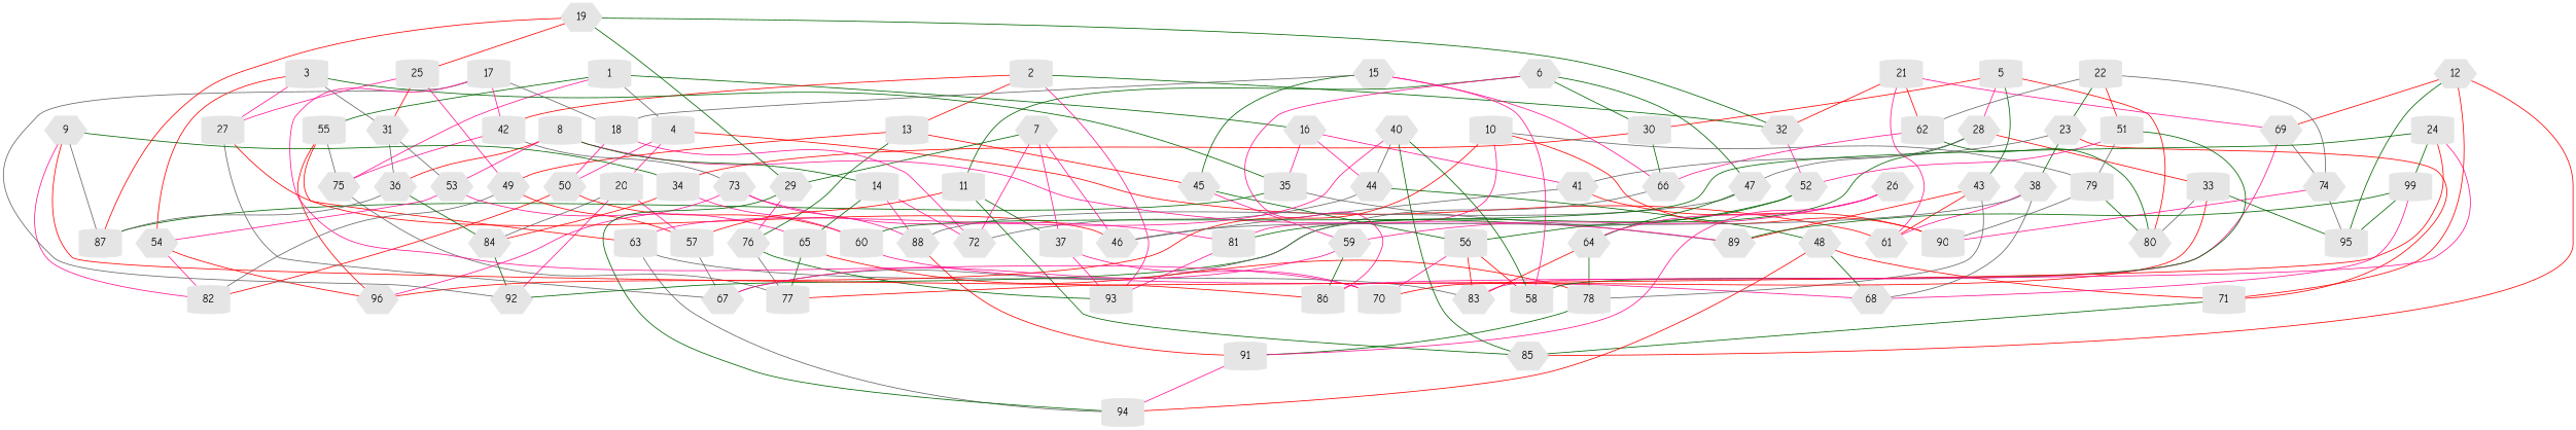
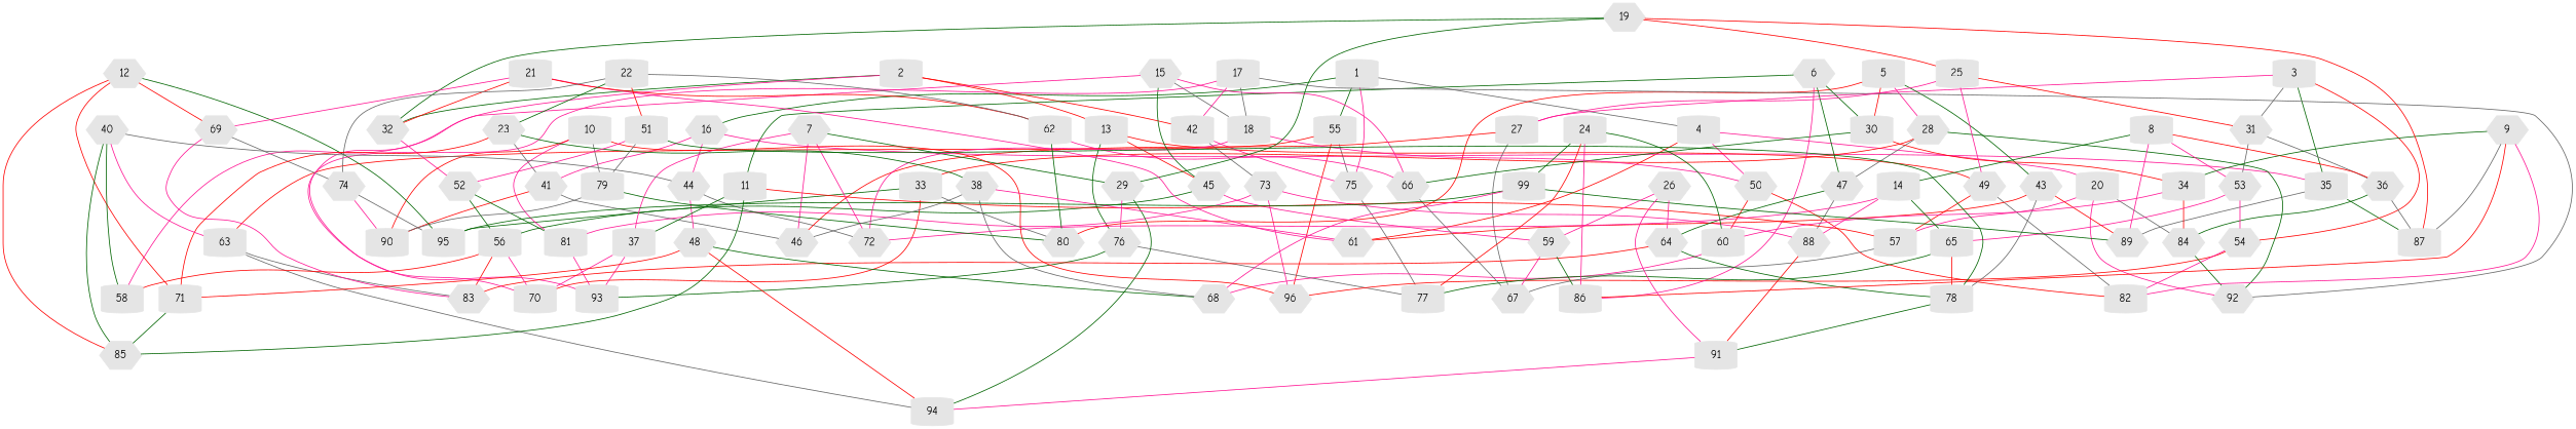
  graph {
    fontname="Comic Neue"
    node [color=gray90 fontname="Comic Neue" shape=cylinder style=filled]
    edge [color=deeppink fontname="Comic Neue"]
    1
    4
    16 [shape=hexagon]
    55
    75 [shape=hexagon]
    20
    50 [shape=hexagon]
    61 [shape=hexagon]
    35
    41 [shape=hexagon]
    44 [shape=hexagon]
    96 [shape=hexagon]
    63
    77
    2
    13
    32 [shape=hexagon]
    42
    93
    45 [shape=hexagon]
    49 [shape=hexagon]
    76 [shape=hexagon]
    52 [shape=hexagon]
    73 [shape=hexagon]
    3
    27
    31 [shape=hexagon]
    54 [shape=hexagon]
    46 [shape=hexagon]
    67 [shape=hexagon]
    36 [shape=hexagon]
    53 [shape=hexagon]
    89 [shape=hexagon]
    87
    82
    57
    92 [shape=hexagon]
    84 [shape=hexagon]
    60
    28 [shape=hexagon]
    5
    30
    43 [shape=hexagon]
    80 [shape=hexagon]
    47 [shape=hexagon]
    33
    34
    66 [shape=hexagon]
    78
    6 [shape=hexagon]
    11
    86
    37
    85 [shape=hexagon]
    88 [shape=hexagon]
    64 [shape=hexagon]
    7 [shape=hexagon]
    29 [shape=hexagon]
    72 [shape=hexagon]
    94
    70
    8
    14
    65
    9 [shape=hexagon]
    10
    79
    81
    90
    12 [shape=hexagon]
    69 [shape=hexagon]
    71
    95
    74 [shape=hexagon]
    83 [shape=hexagon]
    59 [shape=hexagon]
    56
    91
    15 [shape=hexagon]
    18
    58
    48 [shape=hexagon]
    17
    19 [shape=hexagon]
    25
    21
    62
    22
    23 [shape=hexagon]
    51
    38 [shape=hexagon]
    68 [shape=hexagon]
    24
    n94 [label=99]
    26 [shape=hexagon]
    40 [shape=hexagon]
    1 -- 4 [color=gray40]
    1 -- 16 [color=darkgreen]
    1 -- 55 [color=darkgreen]
    1 -- 75
    4 -- 20
    4 -- 50
    4 -- 61 [color=red]
    16 -- 35
    16 -- 41
    16 -- 44
    55 -- 75 [color=gray40]
    55 -- 96 [color=red]
    55 -- 63 [color=red]
    75 -- 77 [color=gray40]
    20 -- 57
    20 -- 92
    20 -- 84 [color=gray40]
    50 -- 82 [color=red]
    50 -- 60 [color=red]
    35 -- 89 [color=gray40]
    35 -- 87 [color=darkgreen]
    41 -- 46 [color=gray40]
    41 -- 90 [color=red]
    44 -- 72 [color=gray40]
-   44 -- 48 [color=darkgreen]
+   44 -- 48
    63 -- 94 [color=gray40]
    63 -- 83 [color=gray40]
    2 -- 13 [color=red]
    2 -- 32 [color=darkgreen]
    2 -- 42 [color=red]
    2 -- 93
    13 -- 45 [color=red]
    13 -- 49 [color=red]
    13 -- 76 [color=darkgreen]
    32 -- 52
    42 -- 75
    42 -- 73 [color=gray40]
    45 -- 59
    45 -- 56 [color=darkgreen]
    49 -- 82 [color=gray40]
    49 -- 57 [color=red]
    76 -- 77 [color=gray40]
    76 -- 93 [color=darkgreen]
    52 -- 81 [color=darkgreen]
    52 -- 56 [color=darkgreen]
    73 -- 96
    73 -- 88
    73 -- 81
    3 -- 35 [color=darkgreen]
    3 -- 27
    3 -- 31 [color=gray40]
    3 -- 54 [color=red]
    27 -- 46 [color=red]
    27 -- 67 [color=gray40]
    31 -- 36 [color=gray40]
    31 -- 53 [color=gray40]
    54 -- 96 [color=red]
    54 -- 82
    36 -- 87 [color=gray40]
    36 -- 84 [color=darkgreen]
    53 -- 54
    53 -- 65
    57 -- 67 [color=gray40]
    84 -- 92 [color=darkgreen]
    60 -- 68
    28 -- 92 [color=darkgreen]
    28 -- 47 [color=gray40]
    28 -- 33 [color=red]
    5 -- 28
    5 -- 30 [color=red]
    5 -- 43 [color=darkgreen]
    5 -- 80 [color=red]
    30 -- 34 [color=red]
    30 -- 66 [color=darkgreen]
    43 -- 61 [color=red]
    43 -- 89 [color=red]
    43 -- 78 [color=gray40]
    47 -- 88 [color=gray40]
    47 -- 64 [color=darkgreen]
    33 -- 80 [color=gray40]
    33 -- 70 [color=red]
    33 -- 95 [color=darkgreen]
    34 -- 84 [color=red]
    34 -- 60
    66 -- 67 [color=gray40]
    78 -- 91 [color=darkgreen]
    6 -- 30 [color=darkgreen]
    6 -- 47 [color=darkgreen]
    6 -- 11 [color=darkgreen]
    6 -- 86
    11 -- 57 [color=red]
    11 -- 37 [color=darkgreen]
    11 -- 85 [color=darkgreen]
    37 -- 93
    37 -- 70
    88 -- 91 [color=red]
    64 -- 78 [color=darkgreen]
    64 -- 83 [color=red]
    7 -- 46
    7 -- 37
    7 -- 29 [color=darkgreen]
    7 -- 72
    29 -- 76
    29 -- 94 [color=darkgreen]
    8 -- 36 [color=red]
    8 -- 53
    8 -- 89
    8 -- 14 [color=darkgreen]
    14 -- 88
    14 -- 72
    14 -- 65 [color=darkgreen]
    65 -- 77 [color=darkgreen]
    65 -- 78 [color=red]
    9 -- 87 [color=gray40]
    9 -- 82
    9 -- 34 [color=darkgreen]
    9 -- 86 [color=red]
    10 -- 96 [color=red]
    10 -- 79 [color=gray40]
    10 -- 81
    10 -- 90 [color=red]
    79 -- 80 [color=darkgreen]
    79 -- 90 [color=gray40]
    81 -- 93
    12 -- 85 [color=red]
    12 -- 69 [color=red]
    12 -- 71 [color=red]
    12 -- 95 [color=darkgreen]
    69 -- 74 [color=gray40]
    69 -- 83
    71 -- 85 [color=darkgreen]
    74 -- 90
    74 -- 95 [color=gray40]
    59 -- 67
    59 -- 86 [color=darkgreen]
    56 -- 70
    56 -- 83 [color=red]
    56 -- 58 [color=red]
    91 -- 94
    15 -- 45 [color=darkgreen]
    15 -- 66
    15 -- 18 [color=gray40]
    15 -- 58
    18 -- 50
    18 -- 72
    48 -- 94 [color=red]
    48 -- 71 [color=red]
    48 -- 68 [color=darkgreen]
    17 -- 42
    17 -- 92 [color=gray40]
    17 -- 70
    17 -- 18 [color=gray40]
    19 -- 32 [color=darkgreen]
    19 -- 87 [color=red]
    19 -- 29 [color=darkgreen]
    19 -- 25 [color=red]
    25 -- 49
    25 -- 27
    25 -- 31 [color=red]
    21 -- 61
    21 -- 32 [color=red]
    21 -- 69
    21 -- 62 [color=red]
    62 -- 80 [color=darkgreen]
    62 -- 66
    22 -- 74 [color=gray40]
    22 -- 62 [color=gray40]
    22 -- 23 [color=darkgreen]
    22 -- 51 [color=red]
    23 -- 41 [color=gray40]
    23 -- 71 [color=red]
    23 -- 38 [color=darkgreen]
    51 -- 52
    51 -- 79 [color=gray40]
-   51 -- 58 [color=darkgreen]
+   51 -- 78 [color=darkgreen]
    38 -- 61
    38 -- 46 [color=gray40]
    38 -- 68 [color=gray40]
    24 -- 77 [color=red]
    24 -- 60 [color=darkgreen]
    24 -- 86
    24 -- n94 [color=darkgreen]
    n94 -- 89 [color=darkgreen]
    n94 -- 95 [color=darkgreen]
    n94 -- 68
    26 -- 64
    26 -- 59
    26 -- 91
    40 -- 44 [color=gray40]
    40 -- 63
    40 -- 85 [color=darkgreen]
    40 -- 58 [color=darkgreen]
  }
